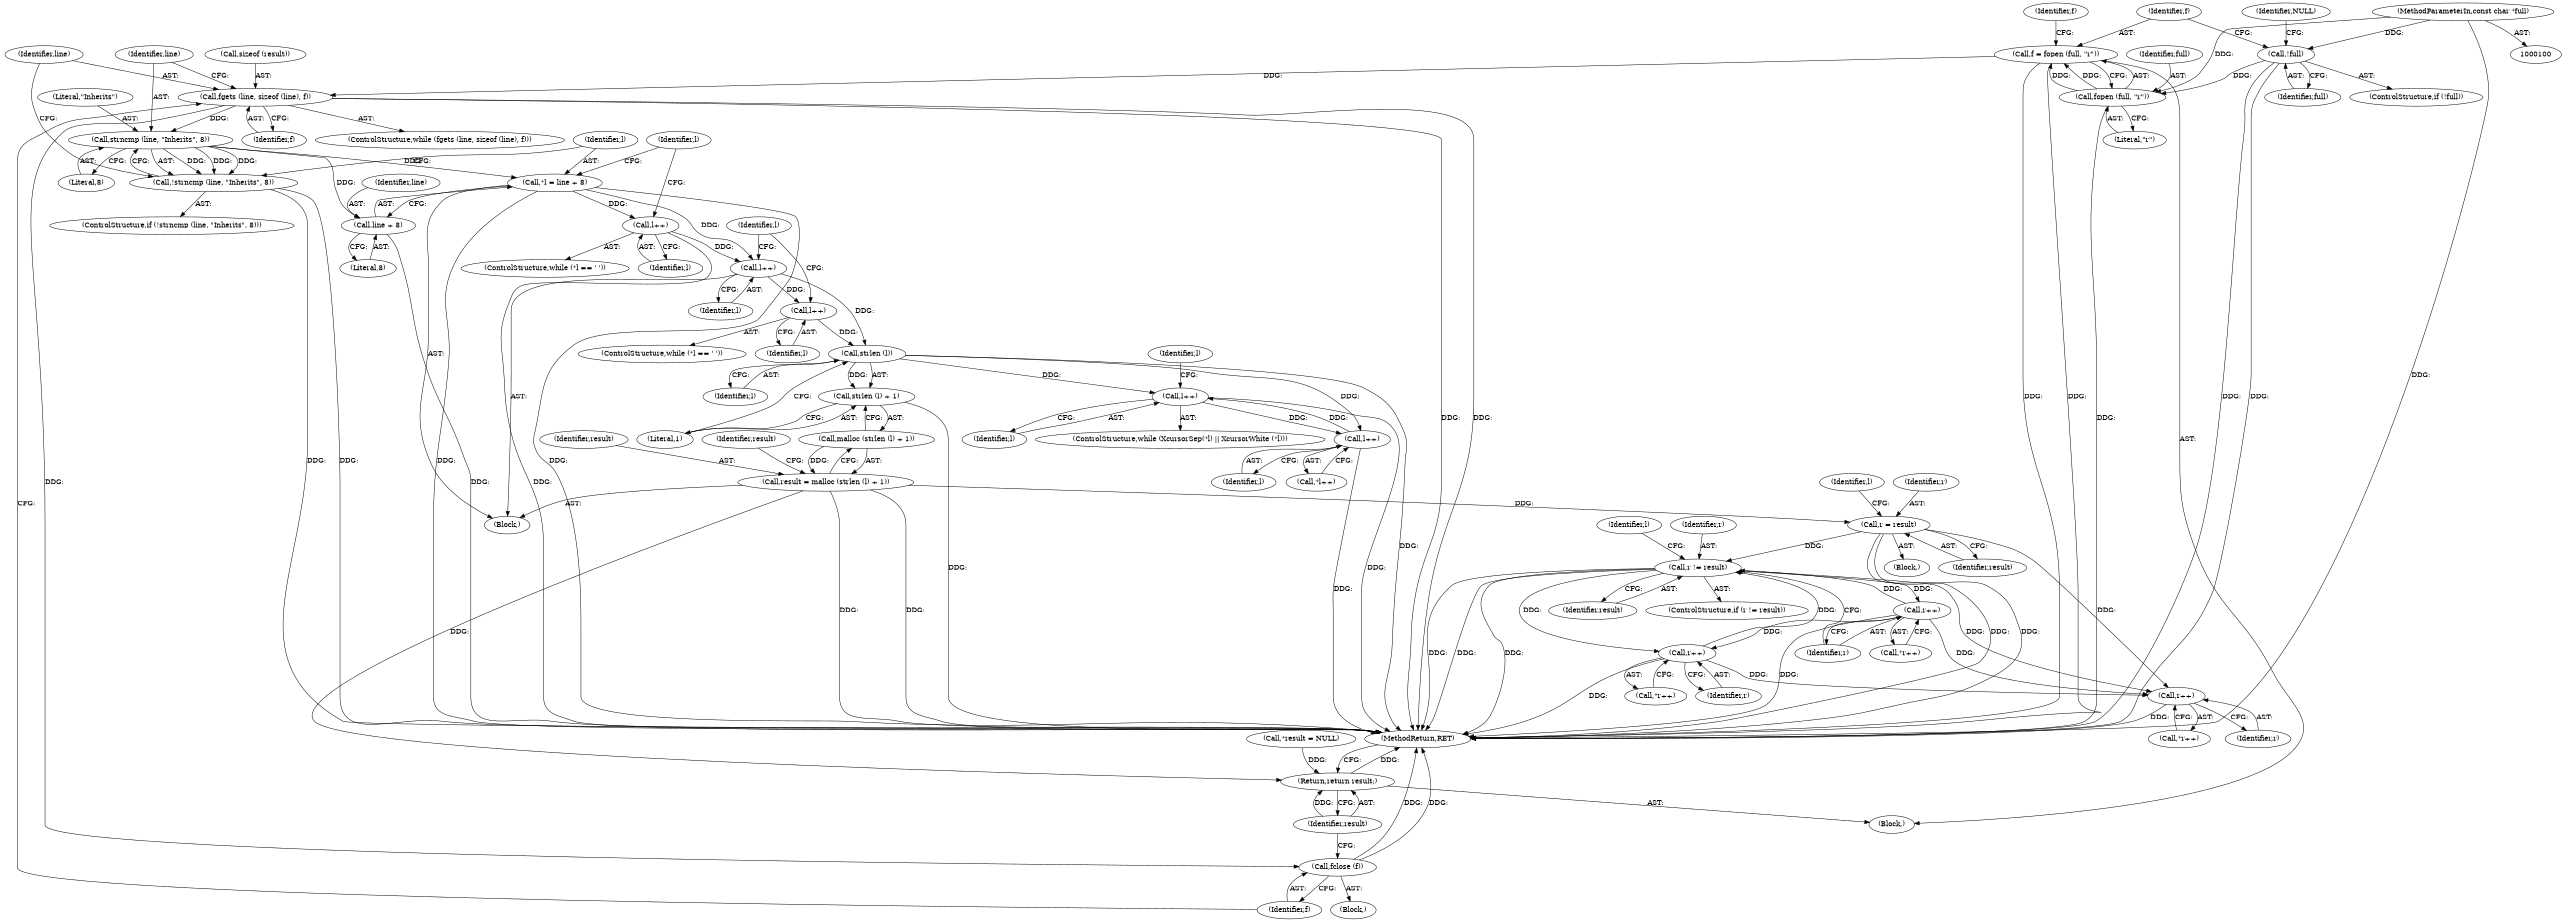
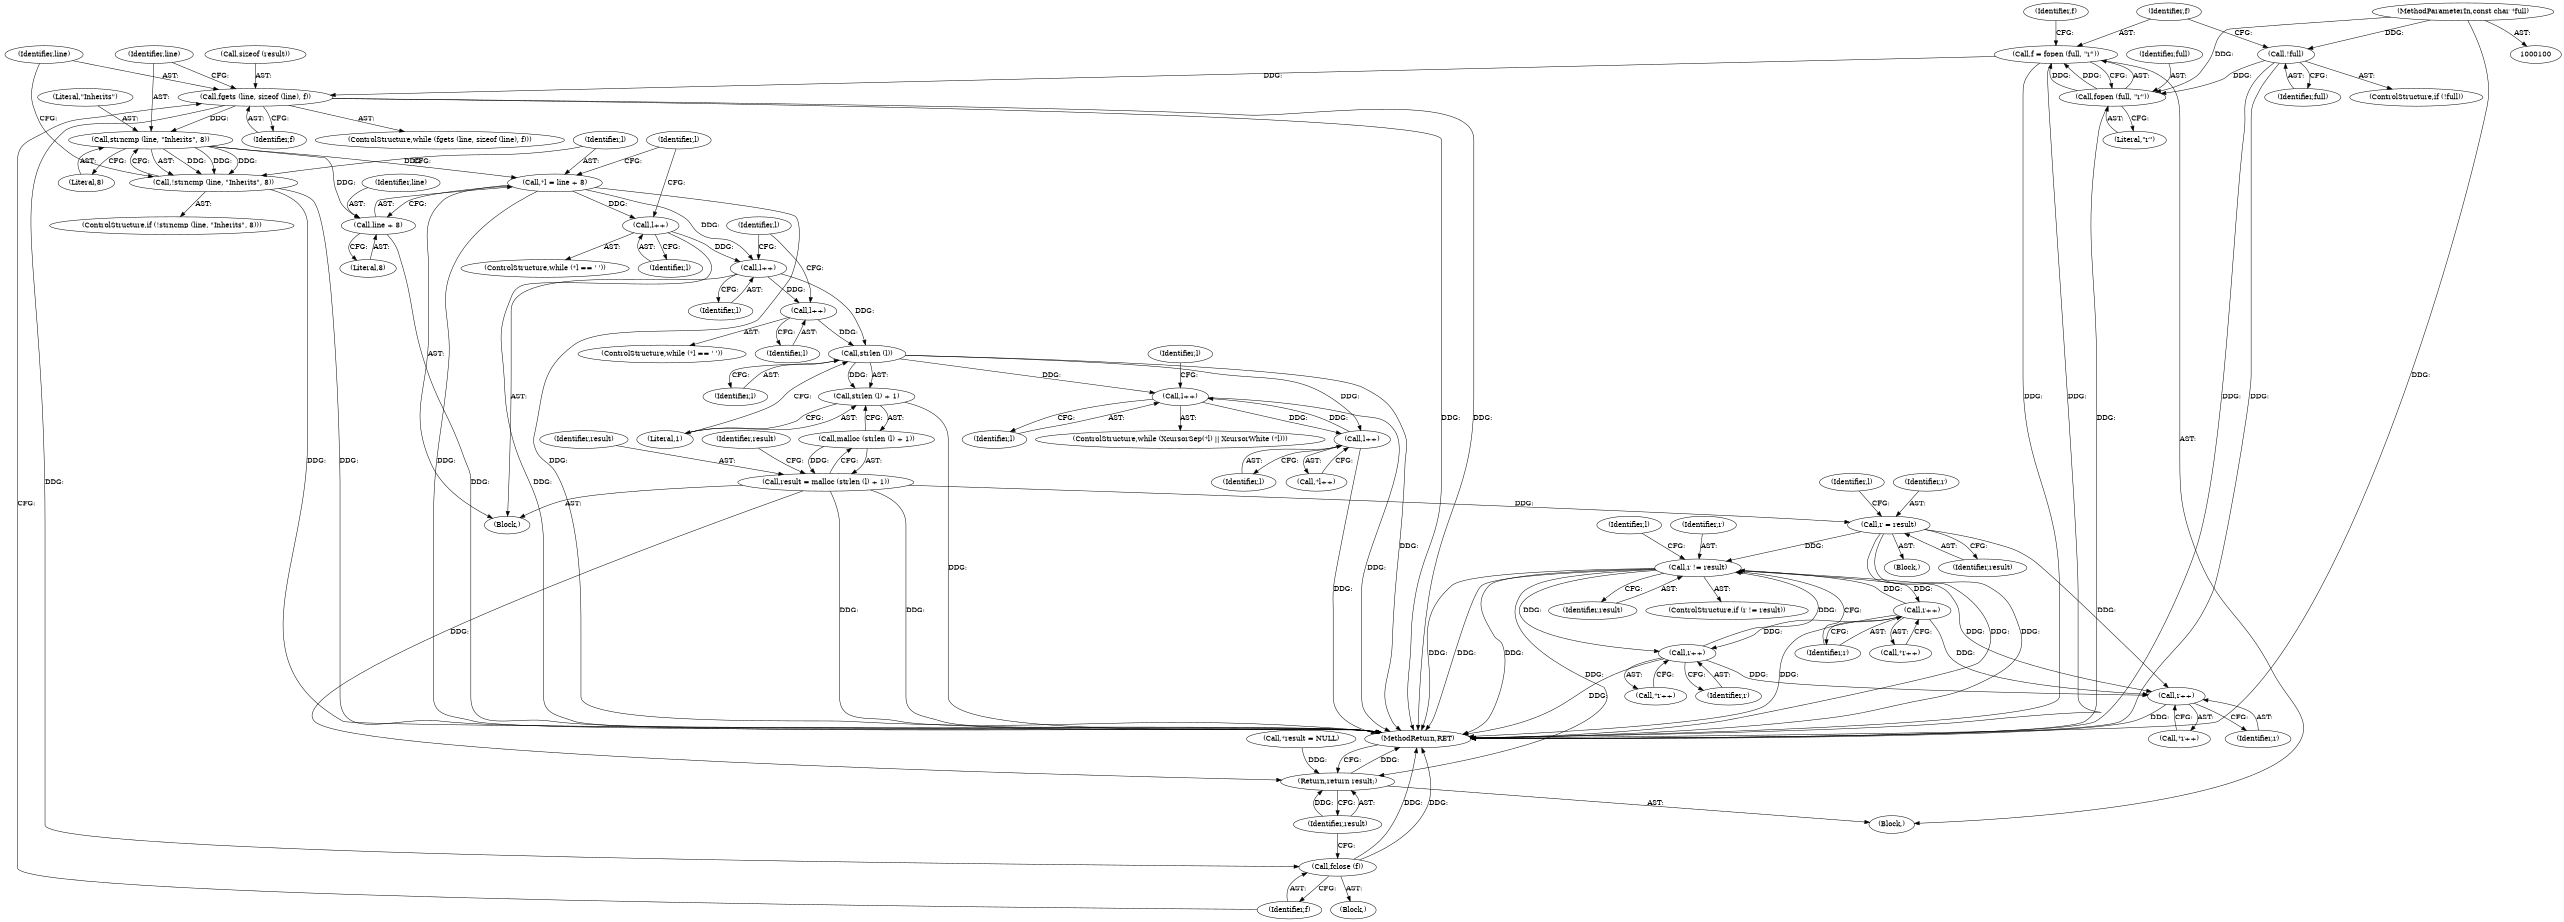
  digraph {
    n1 [label="(Call,fgets (line, sizeof (line), f))"]
    n2 [label="(Call,strncmp (line, \"Inherits\", 8))"]
    n3 [label="(Call,fclose (f))"]
    n4 [label="(Identifier,f)"]
    n5 [label="(ControlStructure,while (fgets (line, sizeof (line), f)))"]
    n6 [label="(MethodReturn,RET)"]
    n7 [label="(Call,!strncmp (line, \"Inherits\", 8))"]
    n8 [label="(Call,*l = line + 8)"]
    n9 [label="(Call,line + 8)"]
    n10 [label="(Literal,8)"]
    n11 [label="(Identifier,f)"]
    n12 [label="(Block,)"]
    n13 [label="(Return,return result;)"]
    n14 [label="(Call,f = fopen (full, \"r\"))"]
    n15 [label="(Call,fopen (full, \"r\"))"]
    n16 [label="(Block,)"]
    n17 [label="(Literal,\"r\")"]
    n18 [label="(Call,!full)"]
    n19 [label="(Identifier,full)"]
    n20 [label="(ControlStructure,if (!full))"]
    n21 [label="(MethodParameterIn,const char *full)"]
    1000100
    n23 [label="(ControlStructure,if (!strncmp (line, \"Inherits\", 8)))"]
    n24 [label="(Call,l++)"]
    n25 [label="(Call,l++)"]
    n26 [label="(Block,)"]
    n27 [label="(Literal,8)"]
    n28 [label="(ControlStructure,while (*l == ' '))"]
    n29 [label="(Identifier,l)"]
    n30 [label="(Call,l++)"]
    n31 [label="(Call,strlen (l))"]
    n32 [label="(Identifier,l)"]
    n33 [label="(ControlStructure,while (*l == ' '))"]
    n34 [label="(Identifier,l)"]
    n35 [label="(Call,strlen (l) + 1)"]
    n36 [label="(Call,l++)"]
    n37 [label="(Call,l++)"]
    n38 [label="(Identifier,l)"]
    n39 [label="(Call,malloc (strlen (l) + 1))"]
    n40 [label="(Call,result = malloc (strlen (l) + 1))"]
    n41 [label="(Literal,1)"]
    n42 [label="(ControlStructure,while (XcursorSep(*l) || XcursorWhite (*l)))"]
    n43 [label="(Identifier,l)"]
    n44 [label="(Call,*l++)"]
    n45 [label="(Identifier,l)"]
    n46 [label="(Call,r = result)"]
    n47 [label="(Call,r != result)"]
    n48 [label="(Call,r++)"]
    n49 [label="(Block,)"]
    n50 [label="(Identifier,result)"]
    n51 [label="(Call,r++)"]
    n52 [label="(Call,r++)"]
    n53 [label="(Identifier,result)"]
    n54 [label="(ControlStructure,if (r != result))"]
    n55 [label="(Identifier,result)"]
    n56 [label="(Identifier,r)"]
    n57 [label="(Call,*r++)"]
    n58 [label="(Identifier,r)"]
    n59 [label="(Call,*r++)"]
    n60 [label="(Call,*r++)"]
    n61 [label="(Identifier,r)"]
    n62 [label="(Identifier,result)"]
    n63 [label="(Identifier,full)"]
    n64 [label="(Identifier,f)"]
    n65 [label="(Call,sizeof (result))"]
    n66 [label="(Identifier,f)"]
    n67 [label="(Identifier,line)"]
    n68 [label="(Identifier,r)"]
    n69 [label="(Identifier,result)"]
    n70 [label="(Identifier,l)"]
    n71 [label="(Identifier,line)"]
-   n72 [label="(Identifier,NULL)"]
    n73 [label="(Call,*result = NULL)"]
    n74 [label="(Literal,\"Inherits\")"]
    n75 [label="(Identifier,l)"]
    n76 [label="(Identifier,l)"]
    n77 [label="(Identifier,l)"]
    n78 [label="(Identifier,l)"]
    n79 [label="(Identifier,r)"]
    n80 [label="(Identifier,l)"]
    n81 [label="(Identifier,line)"]
    n1 -> n2 [label="DDG: "]
    n1 -> n3 [label="DDG: "]
    n1 -> n4 [label="CFG: "]
    n1 -> n5 [label="AST: "]
    n1 -> n6 [label="DDG: "]
    n1 -> n6 [label="DDG: "]
    n2 -> n7 [label="AST: "]
    n2 -> n7 [label="DDG: "]
    n2 -> n7 [label="DDG: "]
    n2 -> n7 [label="DDG: "]
    n2 -> n8 [label="DDG: "]
    n2 -> n9 [label="DDG: "]
    n2 -> n10 [label="CFG: "]
    n3 -> n6 [label="DDG: "]
    n3 -> n6 [label="DDG: "]
    n3 -> n11 [label="CFG: "]
    n3 -> n12 [label="AST: "]
    n4 -> n1 [label="AST: "]
    n6 -> n13 [label="CFG: "]
    n7 -> n2 [label="CFG: "]
    n7 -> n6 [label="DDG: "]
    n7 -> n6 [label="DDG: "]
    n7 -> n23 [label="AST: "]
    n8 -> n6 [label="DDG: "]
    n8 -> n6 [label="DDG: "]
    n8 -> n9 [label="CFG: "]
    n8 -> n24 [label="DDG: "]
    n8 -> n25 [label="DDG: "]
    n8 -> n26 [label="AST: "]
    n9 -> n6 [label="DDG: "]
    n9 -> n8 [label="AST: "]
    n9 -> n27 [label="CFG: "]
    n10 -> n2 [label="AST: "]
    n11 -> n1 [label="CFG: "]
    n11 -> n3 [label="AST: "]
    n13 -> n6 [label="DDG: "]
    n13 -> n16 [label="AST: "]
    n13 -> n55 [label="CFG: "]
    n14 -> n1 [label="DDG: "]
    n14 -> n6 [label="DDG: "]
    n14 -> n6 [label="DDG: "]
    n14 -> n15 [label="CFG: "]
    n14 -> n16 [label="AST: "]
    n15 -> n6 [label="DDG: "]
    n15 -> n14 [label="AST: "]
    n15 -> n14 [label="DDG: "]
    n15 -> n14 [label="DDG: "]
    n15 -> n17 [label="CFG: "]
    n17 -> n15 [label="AST: "]
    n18 -> n6 [label="DDG: "]
    n18 -> n6 [label="DDG: "]
    n18 -> n15 [label="DDG: "]
    n18 -> n19 [label="CFG: "]
    n18 -> n20 [label="AST: "]
    n19 -> n18 [label="AST: "]
    n21 -> n6 [label="DDG: "]
    n21 -> n15 [label="DDG: "]
    n21 -> n18 [label="DDG: "]
    n21 -> 1000100 [label="AST: "]
    n24 -> n6 [label="DDG: "]
    n24 -> n25 [label="DDG: "]
    n24 -> n28 [label="AST: "]
    n24 -> n29 [label="CFG: "]
    n25 -> n26 [label="AST: "]
    n25 -> n30 [label="DDG: "]
    n25 -> n31 [label="DDG: "]
    n25 -> n32 [label="CFG: "]
    n27 -> n9 [label="AST: "]
    n29 -> n24 [label="AST: "]
    n30 -> n31 [label="DDG: "]
    n30 -> n33 [label="AST: "]
    n30 -> n34 [label="CFG: "]
    n31 -> n6 [label="DDG: "]
    n31 -> n35 [label="AST: "]
    n31 -> n35 [label="DDG: "]
    n31 -> n36 [label="DDG: "]
    n31 -> n37 [label="DDG: "]
    n31 -> n38 [label="CFG: "]
    n32 -> n25 [label="AST: "]
    n34 -> n30 [label="AST: "]
    n35 -> n6 [label="DDG: "]
    n35 -> n39 [label="AST: "]
    n35 -> n41 [label="CFG: "]
    n36 -> n6 [label="DDG: "]
    n36 -> n37 [label="DDG: "]
    n36 -> n42 [label="AST: "]
    n36 -> n43 [label="CFG: "]
    n37 -> n6 [label="DDG: "]
    n37 -> n36 [label="DDG: "]
    n37 -> n44 [label="AST: "]
    n37 -> n45 [label="CFG: "]
    n38 -> n31 [label="AST: "]
    n39 -> n35 [label="CFG: "]
    n39 -> n40 [label="AST: "]
    n39 -> n40 [label="DDG: "]
    n40 -> n6 [label="DDG: "]
    n40 -> n6 [label="DDG: "]
    n40 -> n13 [label="DDG: "]
    n40 -> n26 [label="AST: "]
    n40 -> n39 [label="CFG: "]
    n40 -> n46 [label="DDG: "]
    n41 -> n31 [label="CFG: "]
    n41 -> n35 [label="AST: "]
    n43 -> n36 [label="AST: "]
    n44 -> n37 [label="CFG: "]
    n45 -> n37 [label="AST: "]
    n46 -> n6 [label="DDG: "]
    n46 -> n6 [label="DDG: "]
    n46 -> n47 [label="DDG: "]
    n46 -> n48 [label="DDG: "]
    n46 -> n49 [label="AST: "]
    n46 -> n50 [label="CFG: "]
    n47 -> n6 [label="DDG: "]
    n47 -> n6 [label="DDG: "]
    n47 -> n6 [label="DDG: "]
+   n47 -> n13 [label="DDG: "]
    n47 -> n48 [label="DDG: "]
    n47 -> n51 [label="DDG: "]
    n47 -> n52 [label="DDG: "]
    n47 -> n53 [label="CFG: "]
    n47 -> n54 [label="AST: "]
    n48 -> n6 [label="DDG: "]
    n48 -> n56 [label="CFG: "]
    n48 -> n57 [label="AST: "]
    n50 -> n46 [label="AST: "]
    n51 -> n6 [label="DDG: "]
    n51 -> n47 [label="DDG: "]
    n51 -> n48 [label="DDG: "]
    n51 -> n52 [label="DDG: "]
    n51 -> n58 [label="CFG: "]
    n51 -> n59 [label="AST: "]
    n52 -> n6 [label="DDG: "]
    n52 -> n47 [label="DDG: "]
    n52 -> n48 [label="DDG: "]
    n52 -> n60 [label="AST: "]
    n52 -> n61 [label="CFG: "]
    n53 -> n47 [label="AST: "]
    n55 -> n3 [label="CFG: "]
    n55 -> n13 [label="AST: "]
    n55 -> n13 [label="DDG: "]
    n56 -> n48 [label="AST: "]
    n57 -> n48 [label="CFG: "]
    n58 -> n47 [label="CFG: "]
    n58 -> n51 [label="AST: "]
    n59 -> n51 [label="CFG: "]
    n60 -> n52 [label="CFG: "]
    n61 -> n52 [label="AST: "]
    n62 -> n40 [label="CFG: "]
    n63 -> n15 [label="AST: "]
    n64 -> n14 [label="CFG: "]
    n65 -> n1 [label="AST: "]
    n66 -> n14 [label="AST: "]
    n66 -> n18 [label="CFG: "]
    n67 -> n1 [label="CFG: "]
    n67 -> n2 [label="AST: "]
    n68 -> n46 [label="AST: "]
    n69 -> n40 [label="AST: "]
    n70 -> n47 [label="CFG: "]
    n71 -> n9 [label="AST: "]
-   n72 -> n18 [label="CFG: "]
    n73 -> n13 [label="DDG: "]
    n74 -> n2 [label="AST: "]
    n75 -> n36 [label="CFG: "]
    n76 -> n46 [label="CFG: "]
    n77 -> n8 [label="CFG: "]
    n77 -> n24 [label="CFG: "]
    n78 -> n25 [label="CFG: "]
    n78 -> n30 [label="CFG: "]
    n79 -> n47 [label="AST: "]
    n80 -> n7 [label="CFG: "]
    n80 -> n8 [label="AST: "]
    n81 -> n1 [label="AST: "]
    n81 -> n7 [label="CFG: "]
  }
